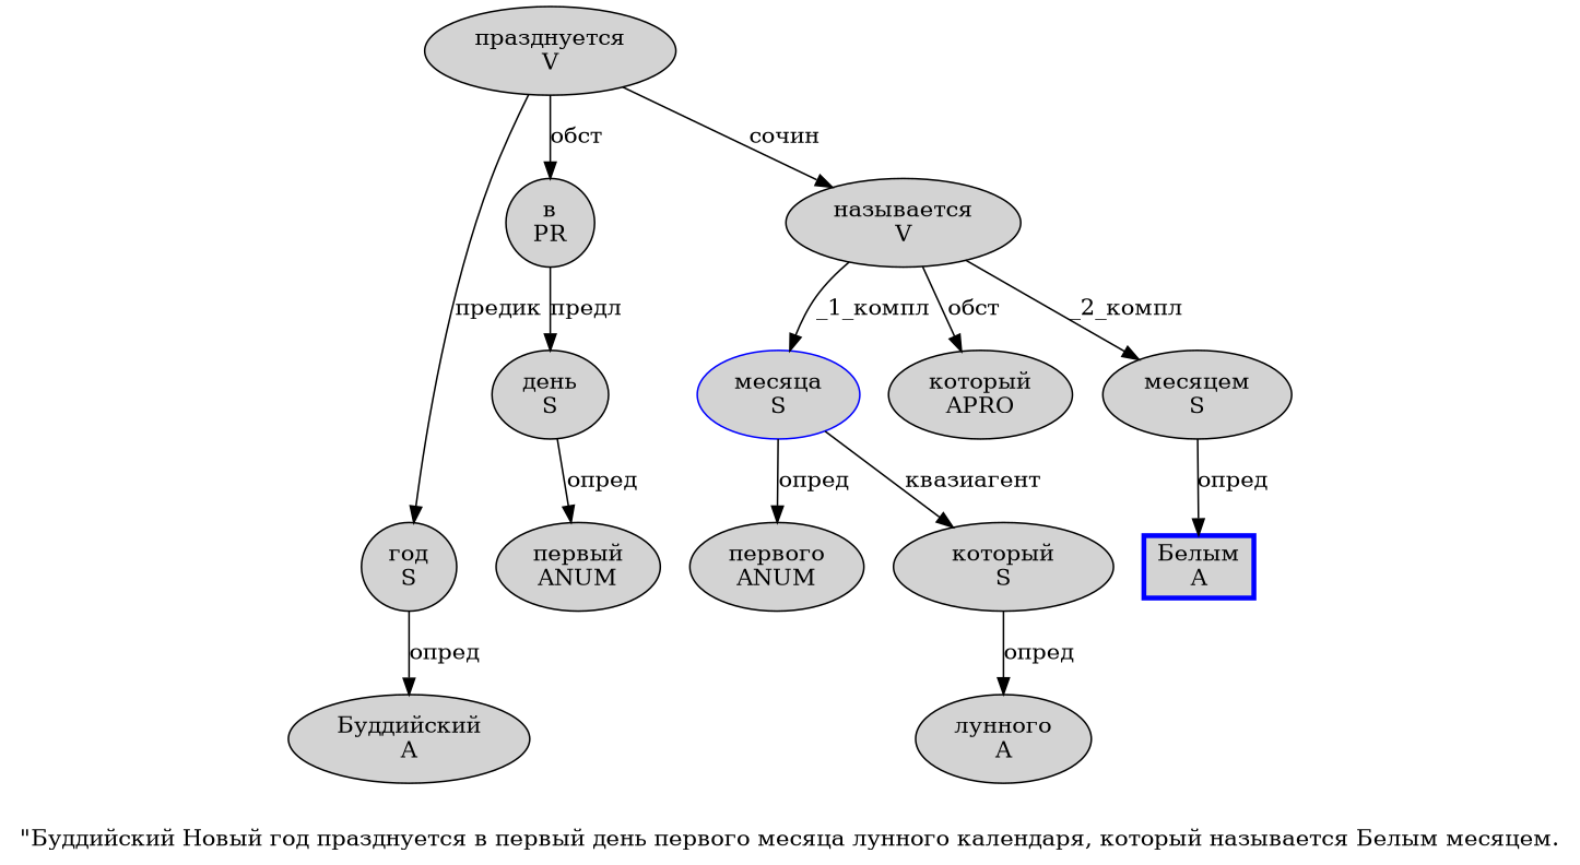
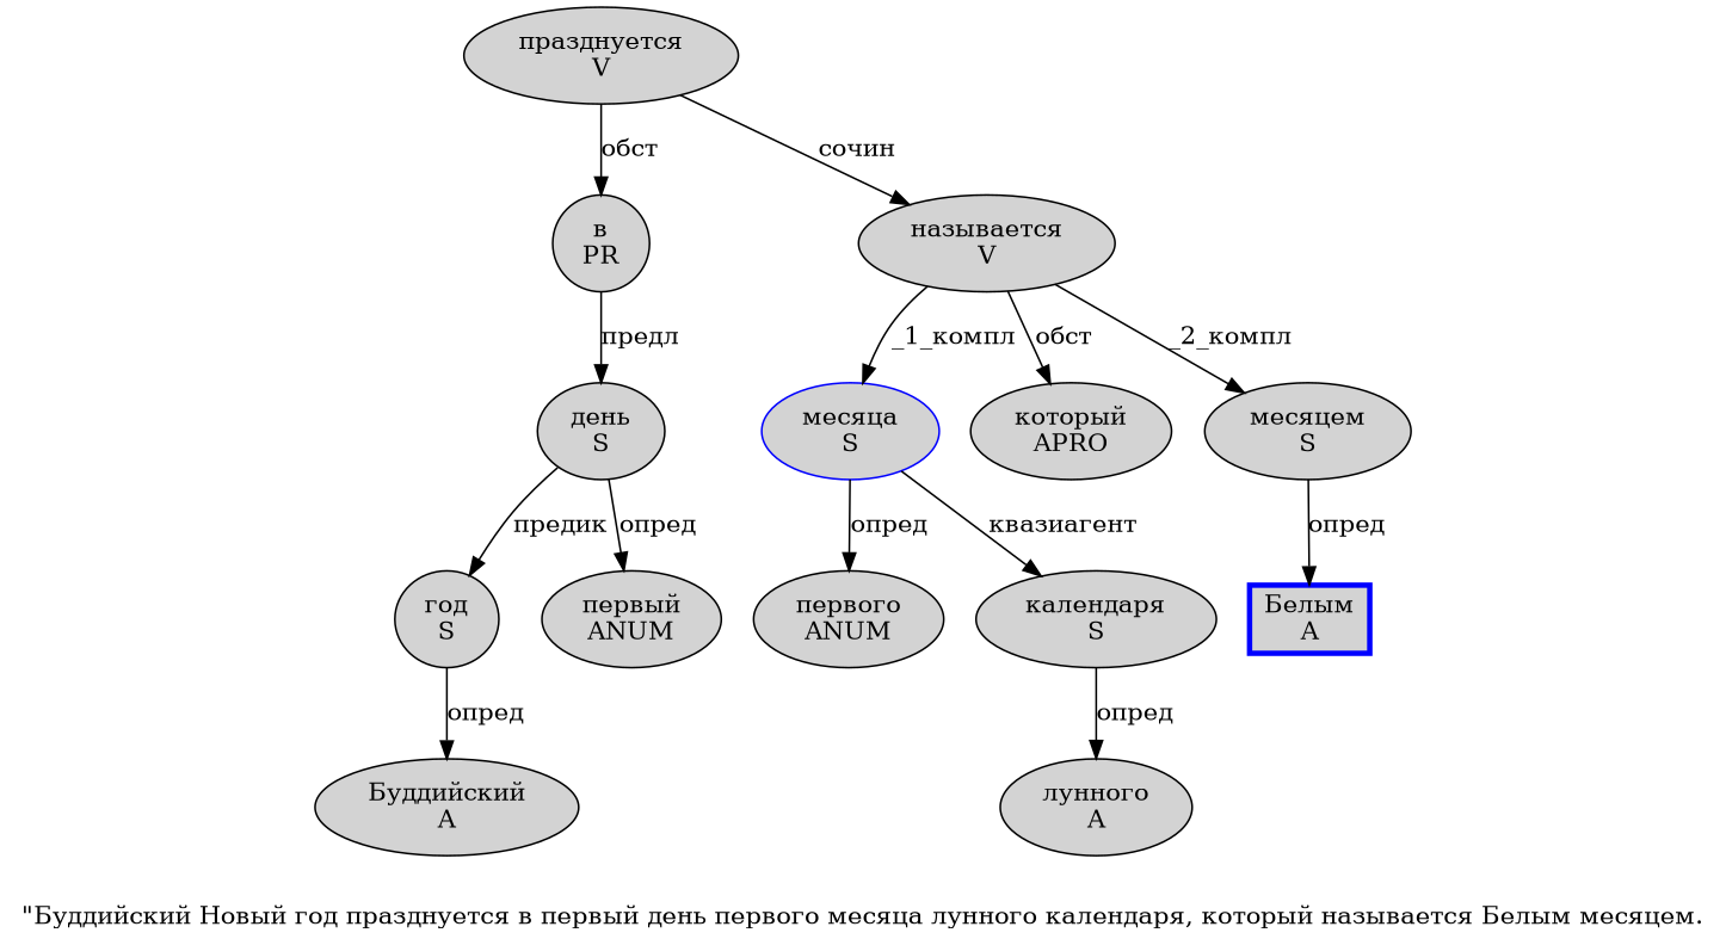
  digraph {
    label="\"Буддийский Новый год празднуется в первый день первого месяца лунного календаря, который называется Белым месяцем."
    node [fillcolor=lightgray penwidth=1 shape=ellipse style=filled]
    n1 [label="Буддийский\nA"]
    n2 [label="год\nS"]
    n3 [label="празднуется\nV"]
    n4 [label="в\nPR"]
    n5 [label="называется\nV"]
    n6 [label="день\nS"]
    n7 [color=blue label="месяца\nS"]
    n8 [label="который\nAPRO"]
    n9 [label="месяцем\nS"]
    n10 [label="первый\nANUM"]
    n11 [label="первого\nANUM"]
-   n12 [label="который\nS"]
+   n12 [label="календаря\nS"]
    n13 [label="лунного\nA"]
    n14 [color=blue label="Белым\nA" penwidth=3 shape=box]
    n2 -> n1 [label="опред"]
-   n3 -> n2 [label="предик"]
+   n6 -> n2 [label="предик"]
    n3 -> n4 [label="обст"]
    n3 -> n5 [label="сочин"]
    n4 -> n6 [label="предл"]
    n5 -> n7 [label="_1_компл"]
    n5 -> n8 [label="обст"]
    n5 -> n9 [label="_2_компл"]
    n6 -> n10 [label="опред"]
    n7 -> n11 [label="опред"]
    n7 -> n12 [label="квазиагент"]
    n9 -> n14 [label="опред"]
    n12 -> n13 [label="опред"]
  }
